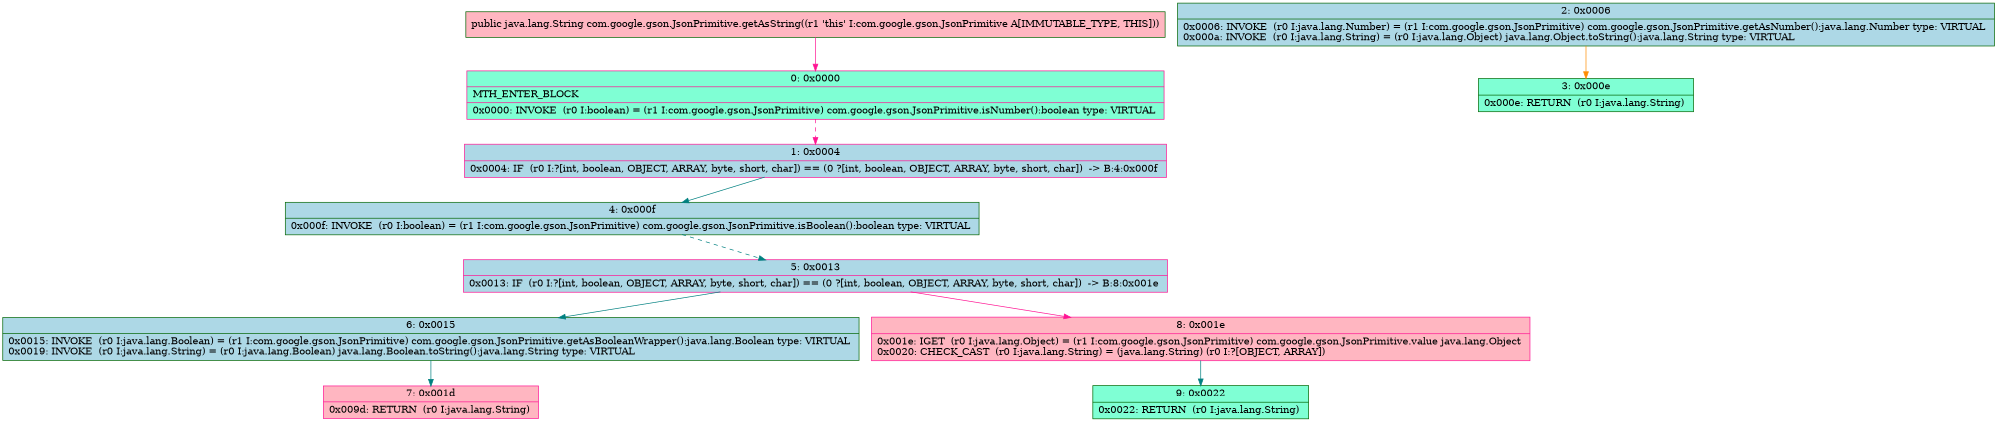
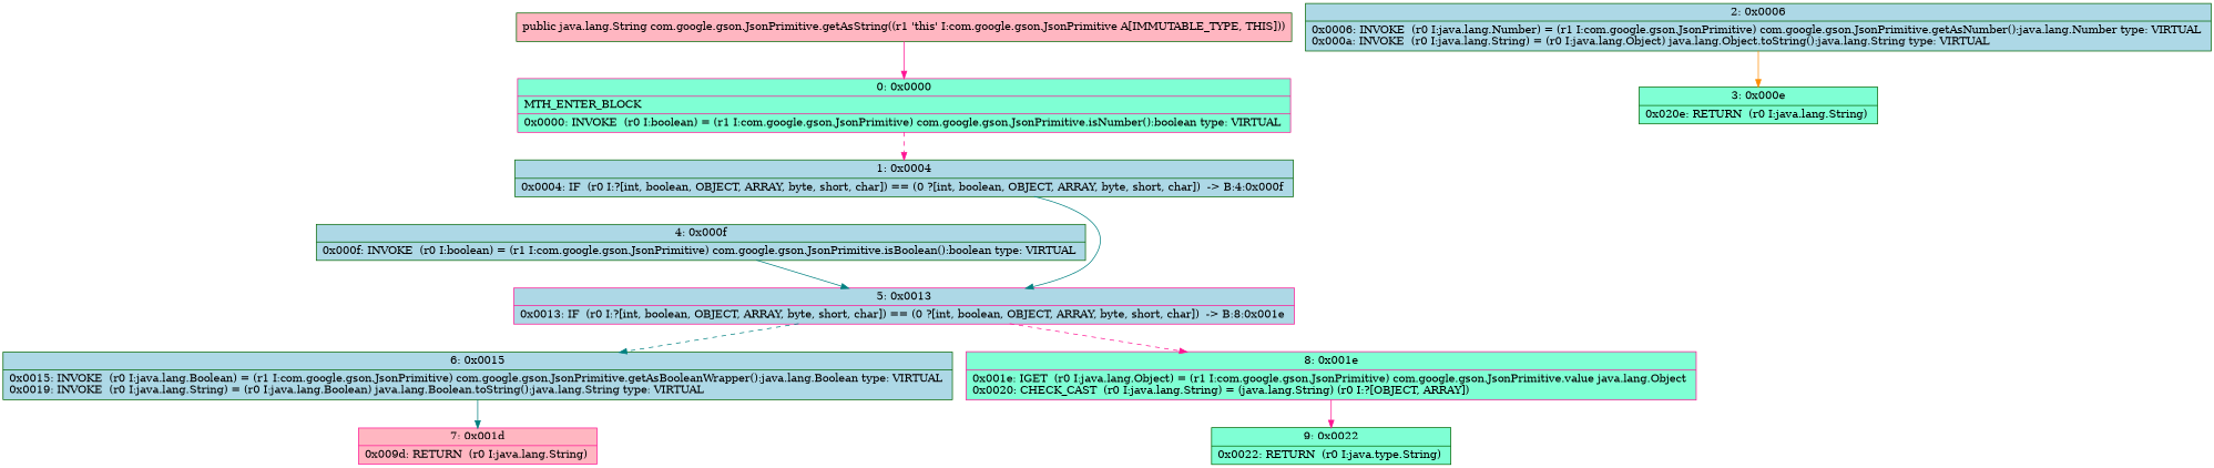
  digraph {
    node [color=darkgreen fillcolor=lightblue shape=record style=filled]
    edge [color=teal]
    n1 [color=deeppink fillcolor=aquamarine label="{0\:\ 0x0000|MTH_ENTER_BLOCK\l|0x0000: INVOKE  (r0 I:boolean) = (r1 I:com.google.gson.JsonPrimitive) com.google.gson.JsonPrimitive.isNumber():boolean type: VIRTUAL \l}"]
-   n2 [color=deeppink label="{1\:\ 0x0004|0x0004: IF  (r0 I:?[int, boolean, OBJECT, ARRAY, byte, short, char]) == (0 ?[int, boolean, OBJECT, ARRAY, byte, short, char])  \-\> B:4:0x000f \l}"]
+   n2 [label="{1\:\ 0x0004|0x0004: IF  (r0 I:?[int, boolean, OBJECT, ARRAY, byte, short, char]) == (0 ?[int, boolean, OBJECT, ARRAY, byte, short, char])  \-\> B:4:0x000f \l}"]
    n3 [label="{4\:\ 0x000f|0x000f: INVOKE  (r0 I:boolean) = (r1 I:com.google.gson.JsonPrimitive) com.google.gson.JsonPrimitive.isBoolean():boolean type: VIRTUAL \l}"]
    n4 [label="{2\:\ 0x0006|0x0006: INVOKE  (r0 I:java.lang.Number) = (r1 I:com.google.gson.JsonPrimitive) com.google.gson.JsonPrimitive.getAsNumber():java.lang.Number type: VIRTUAL \l0x000a: INVOKE  (r0 I:java.lang.String) = (r0 I:java.lang.Object) java.lang.Object.toString():java.lang.String type: VIRTUAL \l}"]
-   n5 [fillcolor=aquamarine label="{3\:\ 0x000e|0x000e: RETURN  (r0 I:java.lang.String) \l}"]
+   n5 [fillcolor=aquamarine label="{3\:\ 0x000e|0x020e: RETURN  (r0 I:java.lang.String) \l}"]
    n6 [color=deeppink label="{5\:\ 0x0013|0x0013: IF  (r0 I:?[int, boolean, OBJECT, ARRAY, byte, short, char]) == (0 ?[int, boolean, OBJECT, ARRAY, byte, short, char])  \-\> B:8:0x001e \l}"]
    n7 [label="{6\:\ 0x0015|0x0015: INVOKE  (r0 I:java.lang.Boolean) = (r1 I:com.google.gson.JsonPrimitive) com.google.gson.JsonPrimitive.getAsBooleanWrapper():java.lang.Boolean type: VIRTUAL \l0x0019: INVOKE  (r0 I:java.lang.String) = (r0 I:java.lang.Boolean) java.lang.Boolean.toString():java.lang.String type: VIRTUAL \l}"]
-   n8 [color=deeppink fillcolor=lightpink label="{8\:\ 0x001e|0x001e: IGET  (r0 I:java.lang.Object) = (r1 I:com.google.gson.JsonPrimitive) com.google.gson.JsonPrimitive.value java.lang.Object \l0x0020: CHECK_CAST  (r0 I:java.lang.String) = (java.lang.String) (r0 I:?[OBJECT, ARRAY]) \l}"]
+   n8 [color=deeppink fillcolor=aquamarine label="{8\:\ 0x001e|0x001e: IGET  (r0 I:java.lang.Object) = (r1 I:com.google.gson.JsonPrimitive) com.google.gson.JsonPrimitive.value java.lang.Object \l0x0020: CHECK_CAST  (r0 I:java.lang.String) = (java.lang.String) (r0 I:?[OBJECT, ARRAY]) \l}"]
    n9 [color=deeppink fillcolor=lightpink label="{7\:\ 0x001d|0x009d: RETURN  (r0 I:java.lang.String) \l}"]
-   n10 [fillcolor=aquamarine label="{9\:\ 0x0022|0x0022: RETURN  (r0 I:java.lang.String) \l}"]
+   n10 [fillcolor=aquamarine label="{9\:\ 0x0022|0x0022: RETURN  (r0 I:java.type.String) \l}"]
    n11 [fillcolor=lightpink label="{public java.lang.String com.google.gson.JsonPrimitive.getAsString((r1 'this' I:com.google.gson.JsonPrimitive A[IMMUTABLE_TYPE, THIS])) }"]
    n1 -> n2 [color=deeppink style=dashed]
-   n2 -> n3
-   n3 -> n6 [style=dashed]
+   n2 -> n6
+   n3 -> n6
    n4 -> n5 [color=darkorange]
-   n6 -> n7 [style=solid]
-   n6 -> n8 [color=deeppink]
+   n6 -> n7 [style=dashed]
+   n6 -> n8 [color=deeppink style=dashed]
    n7 -> n9
-   n8 -> n10
+   n8 -> n10 [color=deeppink]
    n11 -> n1 [color=deeppink]
  }
